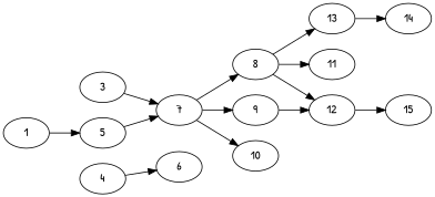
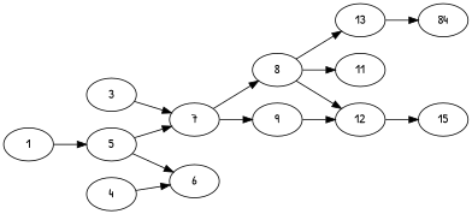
  digraph {
    fontname="Patrick Hand"
    rankdir=LR
    node [alpha=0.16 fontname="Patrick Hand"]
    edge [fontname="Patrick Hand"]
    1 [alpha=0.11 expect_size=32145408]
    5 [expect_size=43629568]
    7 [alpha=0.06 expect_size=37683200]
    6 [alpha=0.06 expect_size=20176896]
    8 [alpha=0.18 expect_size=33130496]
    9 [expect_size=6030336]
-   10 [expect_size=10146816]
    3 [alpha=0.19 expect_size=36746240]
    4 [expect_size=41054208]
    11 [alpha=0.12 expect_size=21819392]
    12 [alpha=0.11 expect_size=46612480]
    13 [alpha=0.02 expect_size=47546368]
    15 [alpha=0.00 expect_size=36469760]
-   14 [alpha=0.14 expect_size=46219264]
+   14 [alpha=0.14 expect_size=46219264 label=84]
    1 -> 5
    5 -> 7
+   5 -> 6
    7 -> 8
    7 -> 9
-   7 -> 10
    8 -> 11
    8 -> 12
    8 -> 13
    9 -> 12
    3 -> 7
    4 -> 6
    12 -> 15
    13 -> 14
  }
